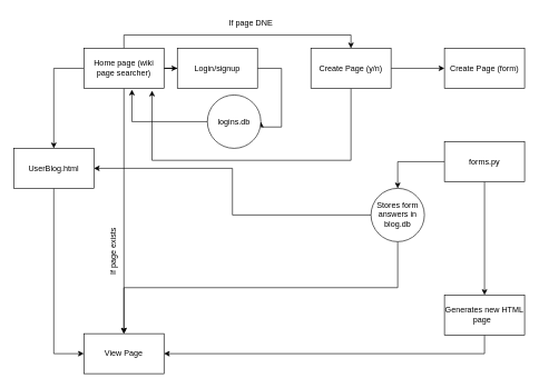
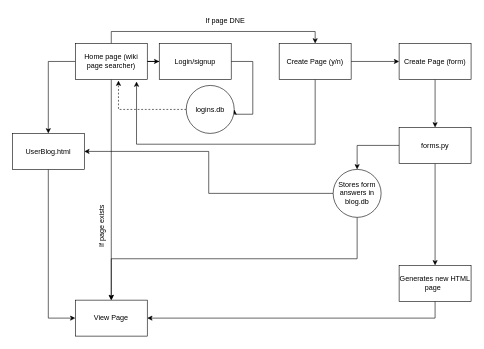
  <mxCell id="0" />
  <mxCell id="1" parent="0" />
  <mxCell id="2" style="edgeStyle=orthogonalEdgeStyle;rounded=0;orthogonalLoop=1;jettySize=auto;html=1;" edge="1" parent="1" source="6" target="7"><mxGeometry relative="1" as="geometry" /></mxCell>
  <mxCell id="3" style="edgeStyle=orthogonalEdgeStyle;rounded=0;orthogonalLoop=1;jettySize=auto;html=1;entryX=0;entryY=0.5;entryDx=0;entryDy=0;" edge="1" parent="1" source="6" target="24"><mxGeometry relative="1" as="geometry" /></mxCell>
  <mxCell id="4" style="edgeStyle=orthogonalEdgeStyle;rounded=0;orthogonalLoop=1;jettySize=auto;html=1;exitX=0.5;exitY=0;exitDx=0;exitDy=0;entryX=0.5;entryY=0;entryDx=0;entryDy=0;" edge="1" parent="1" source="6" target="10"><mxGeometry relative="1" as="geometry" /></mxCell>
  <mxCell id="5" value="" style="edgeStyle=orthogonalEdgeStyle;rounded=0;orthogonalLoop=1;jettySize=auto;html=1;" edge="1" parent="1" source="6" target="28"><mxGeometry relative="1" as="geometry"><Array as="points"><mxPoint x="80" y="102" /></Array></mxGeometry></mxCell>
  <mxCell id="6" value="Home page (wiki page searcher)" style="rounded=0;whiteSpace=wrap;html=1;" parent="1" vertex="1"><mxGeometry x="125" y="72" width="120" height="60" as="geometry" /></mxCell>
  <mxCell id="7" value="View Page" style="rounded=0;whiteSpace=wrap;html=1;" parent="1" vertex="1"><mxGeometry x="125" y="500" width="120" height="60" as="geometry" /></mxCell>
  <mxCell id="8" style="edgeStyle=orthogonalEdgeStyle;rounded=0;orthogonalLoop=1;jettySize=auto;html=1;entryX=0.851;entryY=1.058;entryDx=0;entryDy=0;entryPerimeter=0;" parent="1" source="10" target="6" edge="1"><mxGeometry relative="1" as="geometry"><mxPoint x="315" y="172" as="targetPoint" /><Array as="points"><mxPoint x="525" y="240" /><mxPoint x="227" y="240" /></Array></mxGeometry></mxCell>
  <mxCell id="9" value="" style="edgeStyle=orthogonalEdgeStyle;rounded=0;orthogonalLoop=1;jettySize=auto;html=1;" parent="1" source="10" target="14" edge="1"><mxGeometry relative="1" as="geometry" /></mxCell>
  <mxCell id="10" value="Create Page (y/n)" style="rounded=0;whiteSpace=wrap;html=1;" parent="1" vertex="1"><mxGeometry x="465" y="72" width="120" height="60" as="geometry" /></mxCell>
  <mxCell id="11" value="If page DNE" style="text;html=1;align=center;verticalAlign=middle;resizable=0;points=[];autosize=1;strokeColor=none;fillColor=none;" parent="1" vertex="1"><mxGeometry x="330" y="20" width="90" height="30" as="geometry" /></mxCell>
  <mxCell id="12" value="If page exists" style="text;html=1;align=center;verticalAlign=middle;resizable=0;points=[];autosize=1;strokeColor=none;fillColor=none;rotation=-90;" parent="1" vertex="1"><mxGeometry x="125" y="362" width="90" height="30" as="geometry" /></mxCell>
+ <mxCell id="13" value="" style="edgeStyle=orthogonalEdgeStyle;rounded=0;orthogonalLoop=1;jettySize=auto;html=1;" parent="1" source="14" target="20" edge="1"><mxGeometry relative="1" as="geometry" /></mxCell>
  <mxCell id="14" value="Create Page (form)" style="rounded=0;whiteSpace=wrap;html=1;" parent="1" vertex="1"><mxGeometry x="665" y="72" width="120" height="60" as="geometry" /></mxCell>
  <mxCell id="15" style="edgeStyle=orthogonalEdgeStyle;rounded=0;orthogonalLoop=1;jettySize=auto;html=1;exitX=0.5;exitY=1;exitDx=0;exitDy=0;" parent="1" source="17" target="7" edge="1"><mxGeometry relative="1" as="geometry" /></mxCell>
  <mxCell id="16" style="edgeStyle=orthogonalEdgeStyle;rounded=0;orthogonalLoop=1;jettySize=auto;html=1;entryX=1;entryY=0.5;entryDx=0;entryDy=0;" edge="1" parent="1" source="17" target="28"><mxGeometry relative="1" as="geometry" /></mxCell>
  <mxCell id="17" value="Stores form answers in blog.db" style="ellipse;whiteSpace=wrap;html=1;rounded=0;" parent="1" vertex="1"><mxGeometry x="555" y="282" width="80" height="80" as="geometry" /></mxCell>
  <mxCell id="18" value="" style="edgeStyle=orthogonalEdgeStyle;rounded=0;orthogonalLoop=1;jettySize=auto;html=1;" parent="1" source="20" target="22" edge="1"><mxGeometry relative="1" as="geometry" /></mxCell>
  <mxCell id="19" style="edgeStyle=orthogonalEdgeStyle;rounded=0;orthogonalLoop=1;jettySize=auto;html=1;exitX=0;exitY=0.5;exitDx=0;exitDy=0;" parent="1" source="20" target="17" edge="1"><mxGeometry relative="1" as="geometry" /></mxCell>
  <mxCell id="20" value="forms.py" style="rounded=0;whiteSpace=wrap;html=1;" parent="1" vertex="1"><mxGeometry x="665" y="212" width="120" height="60" as="geometry" /></mxCell>
  <mxCell id="21" style="edgeStyle=orthogonalEdgeStyle;rounded=0;orthogonalLoop=1;jettySize=auto;html=1;exitX=0.5;exitY=1;exitDx=0;exitDy=0;entryX=1;entryY=0.5;entryDx=0;entryDy=0;" parent="1" source="22" target="7" edge="1"><mxGeometry relative="1" as="geometry" /></mxCell>
  <mxCell id="22" value="Generates new HTML page&amp;nbsp;&amp;nbsp;" style="rounded=0;whiteSpace=wrap;html=1;" parent="1" vertex="1"><mxGeometry x="665" y="442" width="120" height="60" as="geometry" /></mxCell>
  <mxCell id="23" style="edgeStyle=orthogonalEdgeStyle;rounded=0;orthogonalLoop=1;jettySize=auto;html=1;entryX=1;entryY=0.5;entryDx=0;entryDy=0;" edge="1" parent="1" source="24" target="25"><mxGeometry relative="1" as="geometry"><mxPoint x="400" y="180" as="targetPoint" /><Array as="points"><mxPoint x="421" y="102" /><mxPoint x="421" y="190" /></Array></mxGeometry></mxCell>
  <mxCell id="24" value="&lt;div&gt;Login/signup&lt;/div&gt;" style="whiteSpace=wrap;html=1;" vertex="1" parent="1"><mxGeometry x="265" y="72" width="120" height="60" as="geometry" /></mxCell>
  <mxCell id="25" value="logins.db" style="ellipse;whiteSpace=wrap;html=1;" vertex="1" parent="1"><mxGeometry x="310" y="142" width="80" height="80" as="geometry" /></mxCell>
- <mxCell id="26" style="edgeStyle=orthogonalEdgeStyle;rounded=0;orthogonalLoop=1;jettySize=auto;html=1;entryX=0.6;entryY=1.033;entryDx=0;entryDy=0;entryPerimeter=0;" edge="1" parent="1" source="25" target="6"><mxGeometry relative="1" as="geometry" /></mxCell>
+ <mxCell id="26" style="edgeStyle=orthogonalEdgeStyle;rounded=0;orthogonalLoop=1;jettySize=auto;html=1;entryX=0.6;entryY=1.033;entryDx=0;entryDy=0;entryPerimeter=0;dashed=1;" edge="1" parent="1" source="25" target="6"><mxGeometry relative="1" as="geometry" /></mxCell>
  <mxCell id="27" style="edgeStyle=orthogonalEdgeStyle;rounded=0;orthogonalLoop=1;jettySize=auto;html=1;entryX=0;entryY=0.5;entryDx=0;entryDy=0;" edge="1" parent="1" source="28" target="7"><mxGeometry relative="1" as="geometry"><mxPoint x="110" y="530" as="targetPoint" /><Array as="points"><mxPoint x="80" y="530" /></Array></mxGeometry></mxCell>
  <mxCell id="28" value="&lt;div&gt;UserBlog.html&lt;/div&gt;" style="rounded=0;whiteSpace=wrap;html=1;" vertex="1" parent="1"><mxGeometry x="20" y="222" width="120" height="60" as="geometry" /></mxCell>
